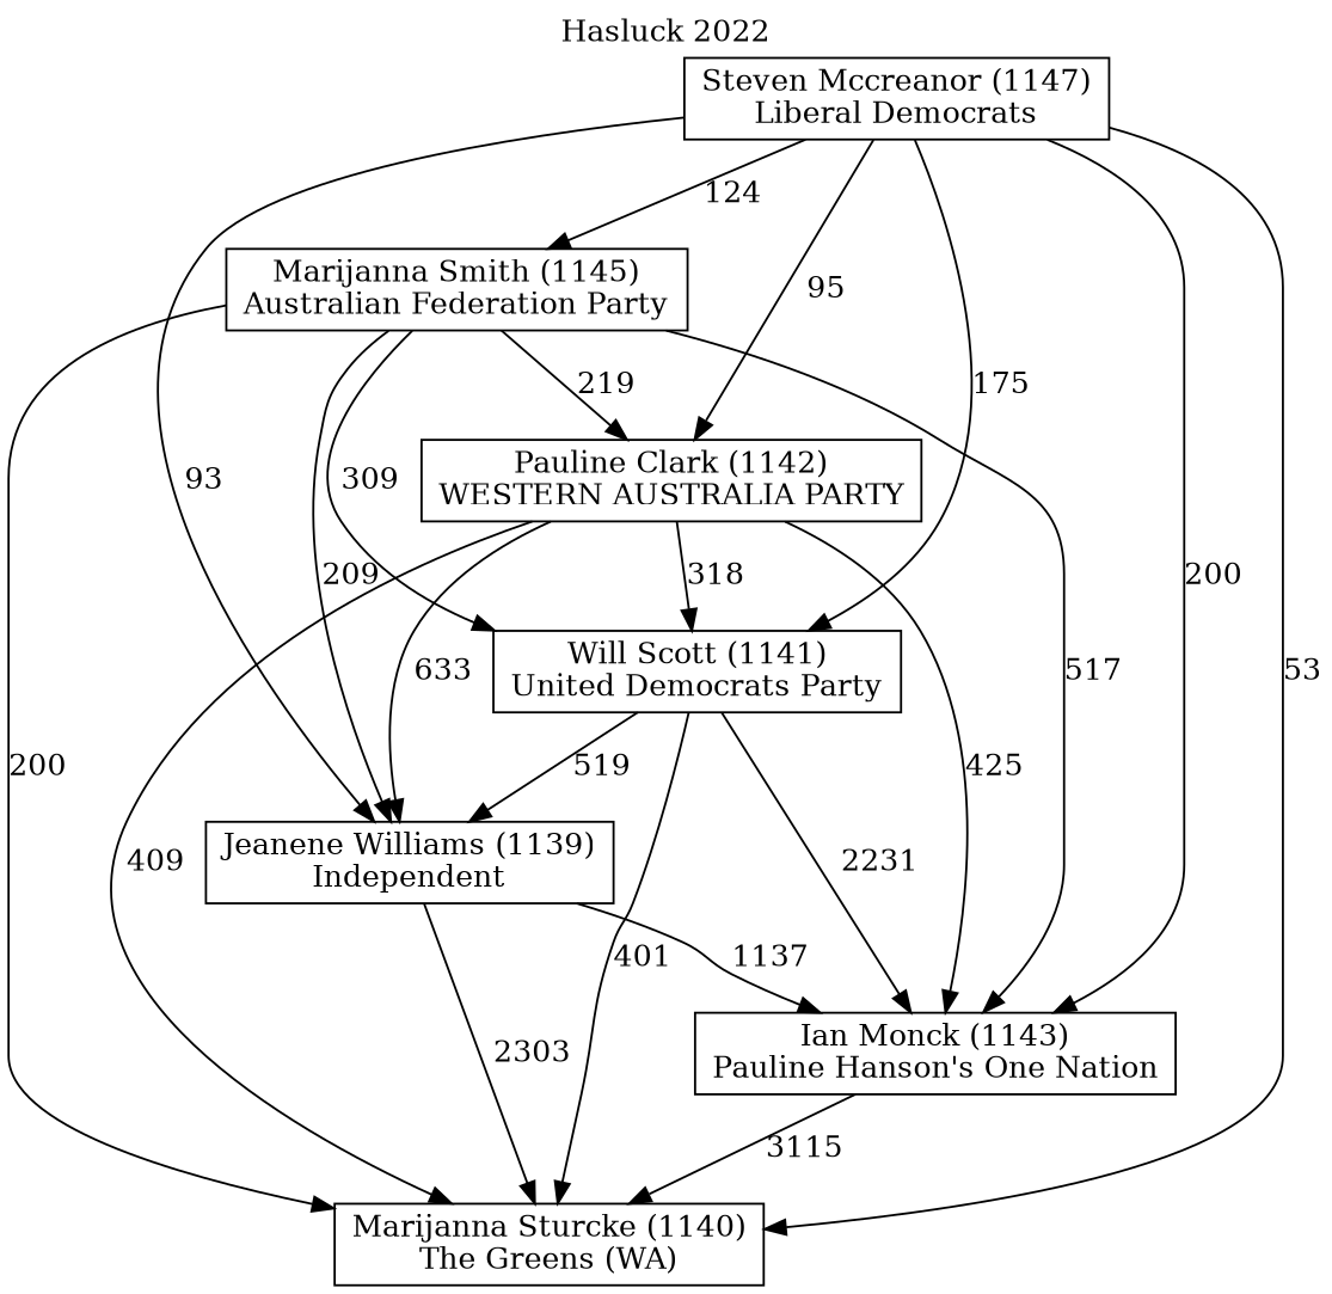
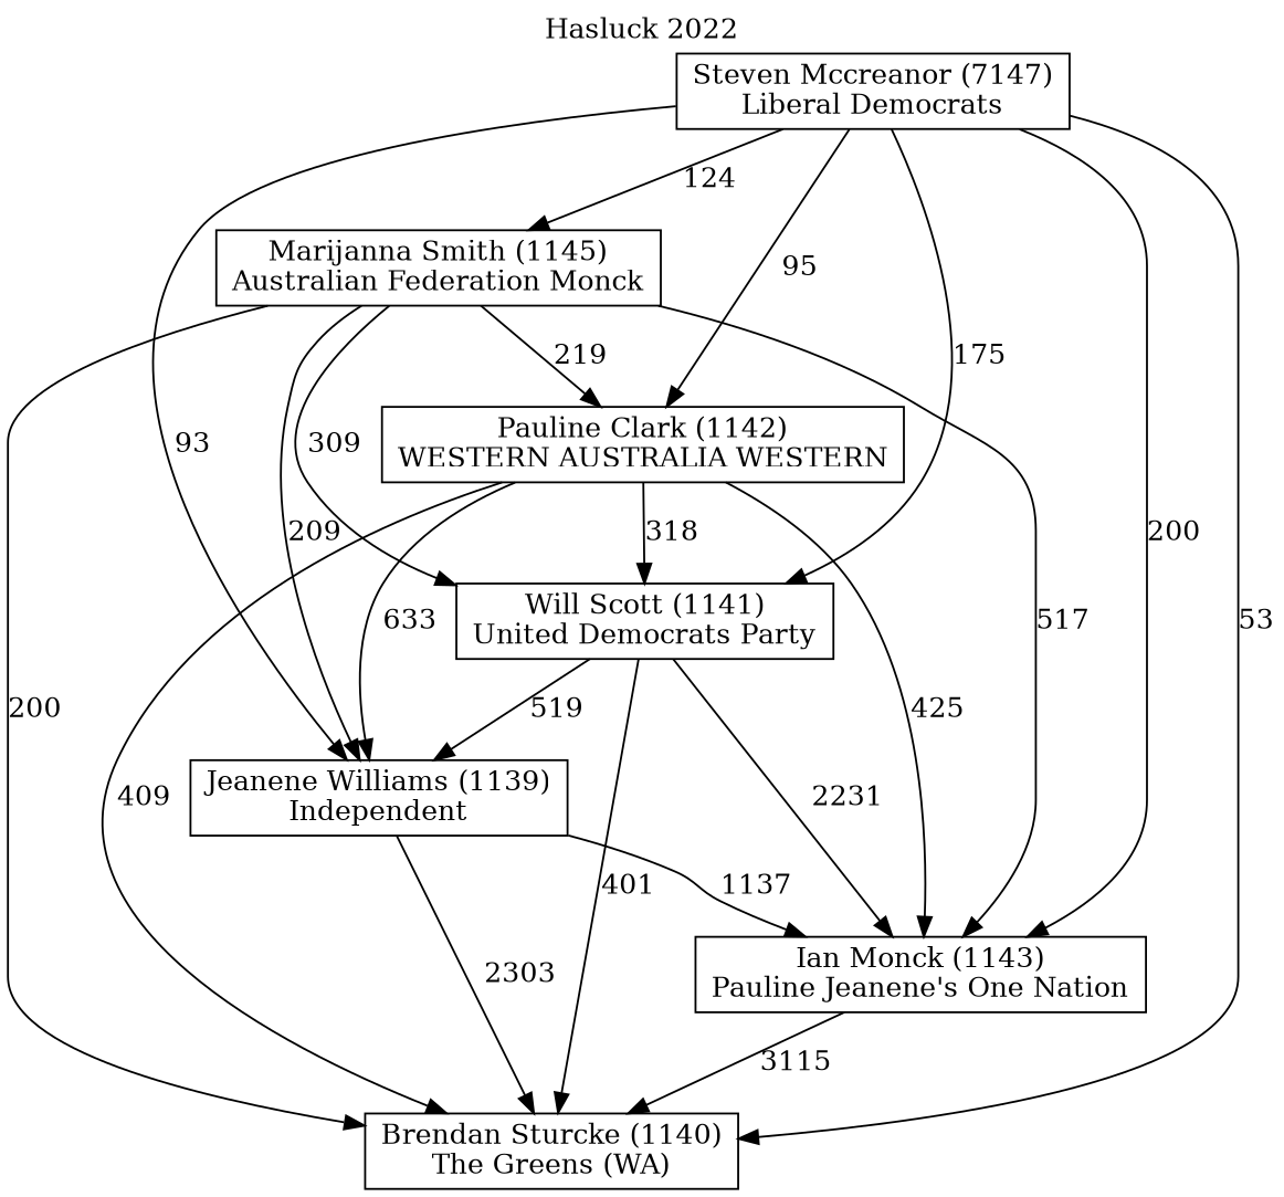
  digraph {
    label="Hasluck 2022"
    labelloc=t
    mclimit=10
    node [shape=box]
-   n1 [label="Marijanna Smith (1145)\nAustralian Federation Party"]
+   n1 [label="Marijanna Smith (1145)\nAustralian Federation Monck"]
    n2 [label="Jeanene Williams (1139)\nIndependent"]
-   n3 [label="Ian Monck (1143)\nPauline Hanson's One Nation"]
-   n4 [label="Marijanna Sturcke (1140)\nThe Greens (WA)"]
+   n3 [label="Ian Monck (1143)\nPauline Jeanene's One Nation"]
+   n4 [label="Brendan Sturcke (1140)\nThe Greens (WA)"]
    n5 [label="Will Scott (1141)\nUnited Democrats Party"]
-   n6 [label="Pauline Clark (1142)\nWESTERN AUSTRALIA PARTY"]
-   n7 [label="Steven Mccreanor (1147)\nLiberal Democrats"]
+   n6 [label="Pauline Clark (1142)\nWESTERN AUSTRALIA WESTERN"]
+   n7 [label="Steven Mccreanor (7147)\nLiberal Democrats"]
    n1 -> n2 [label=209]
    n1 -> n3 [label=517]
    n1 -> n4 [label=200]
    n1 -> n5 [label=309]
    n1 -> n6 [label=219]
    n2 -> n3 [label=1137]
    n2 -> n4 [label=2303]
    n3 -> n4 [label=3115]
    n5 -> n2 [label=519]
    n5 -> n3 [label=2231]
    n5 -> n4 [label=401]
    n6 -> n2 [label=633]
    n6 -> n3 [label=425]
    n6 -> n4 [label=409]
    n6 -> n5 [label=318]
    n7 -> n1 [label=124]
    n7 -> n2 [label=93]
    n7 -> n3 [label=200]
    n7 -> n4 [label=53]
    n7 -> n5 [label=175]
    n7 -> n6 [label=95]
  }
